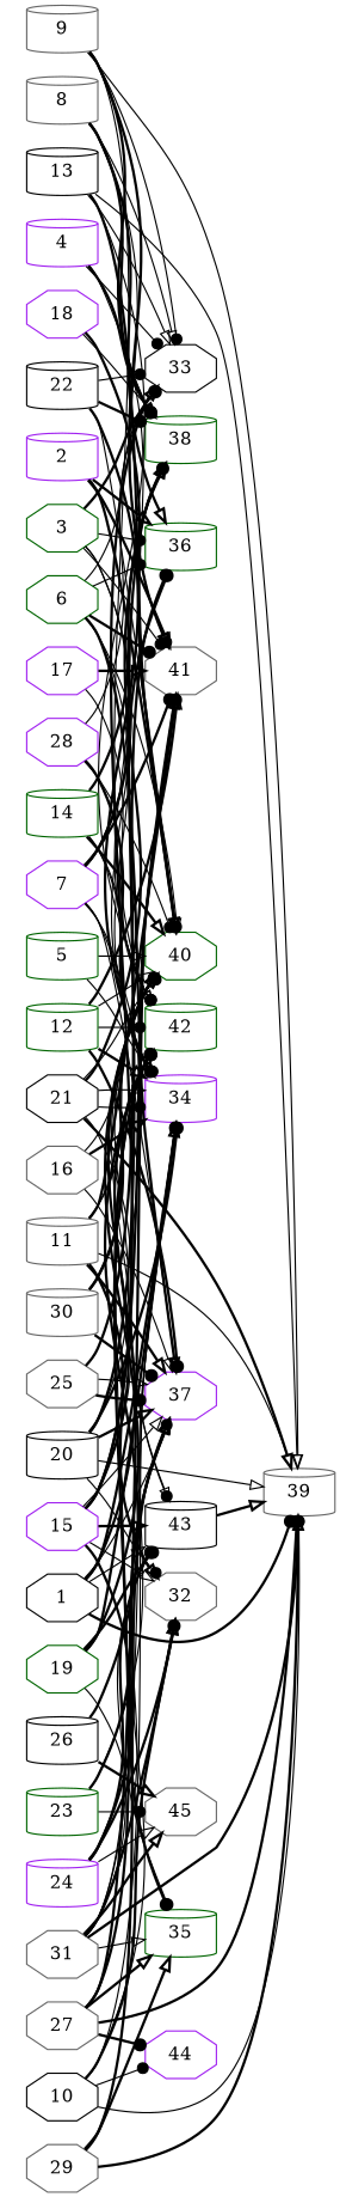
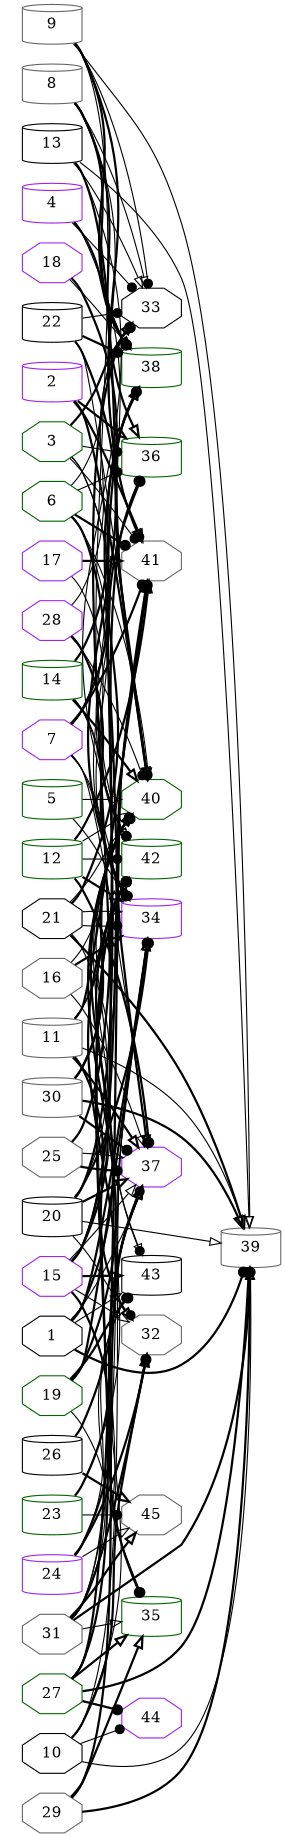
  digraph {
    rankdir=LR
    node [alpha=0.18 color=darkgreen shape=octagon]
    edge [arrowhead=onormal style=bold]
    1 [alpha=0.10 color=black expect_size=16124928]
    34 [alpha=0.07 color=purple expect_size=6562816 shape=cylinder]
    37 [alpha=0.02 color=purple expect_size=12310528]
    39 [alpha=0.06 color=gray40 expect_size=30705664 shape=cylinder]
    40 [alpha=0.14 expect_size=19468288]
    43 [alpha=0.00 color=black expect_size=30767104 shape=cylinder]
    2 [color=purple expect_size=5374976 shape=cylinder]
    36 [alpha=0.11 expect_size=11494400 shape=cylinder]
    41 [alpha=0.09 color=gray40 expect_size=7178240]
    3 [alpha=0.04 expect_size=31139840]
    33 [alpha=0.08 color=black expect_size=48686080]
    42 [alpha=0.08 expect_size=12852224 shape=cylinder]
    4 [color=purple expect_size=32027648 shape=cylinder]
    38 [alpha=0.05 expect_size=16628736 shape=cylinder]
    5 [alpha=0.16 expect_size=34760704 shape=cylinder]
    6 [alpha=0.10 expect_size=23857152]
    7 [alpha=0.08 color=purple expect_size=50824192]
    8 [alpha=0.09 color=gray40 expect_size=11499520 shape=cylinder]
    9 [alpha=0.06 color=gray40 expect_size=17354752 shape=cylinder]
    10 [alpha=0.01 color=black expect_size=29503488]
    32 [alpha=0.08 color=gray40 expect_size=20995072]
    44 [alpha=0.05 color=purple expect_size=49522688]
    11 [color=gray40 expect_size=24259584 shape=cylinder]
    12 [alpha=0.08 expect_size=46703616 shape=cylinder]
    13 [alpha=0.00 color=black expect_size=41029632 shape=cylinder]
    14 [alpha=0.13 expect_size=49455104 shape=cylinder]
    15 [alpha=0.13 color=purple expect_size=44367872]
    35 [alpha=0.03 expect_size=15782912 shape=cylinder]
    16 [alpha=0.15 color=gray40 expect_size=35511296]
    17 [alpha=0.17 color=purple expect_size=11724800]
    18 [alpha=0.13 color=purple expect_size=30914560]
    19 [expect_size=51664896]
    20 [alpha=0.13 color=black expect_size=19483648 shape=cylinder]
    21 [alpha=0.12 color=black expect_size=21153792]
    22 [alpha=0.12 color=black expect_size=16231424 shape=cylinder]
    23 [alpha=0.02 expect_size=35118080 shape=cylinder]
    45 [alpha=0.15 color=gray40 expect_size=18962432]
    24 [alpha=0.04 color=purple expect_size=35179520 shape=cylinder]
    25 [color=gray40 expect_size=18456576]
    26 [alpha=0.00 color=black expect_size=48600064 shape=cylinder]
-   27 [alpha=0.02 color=gray40 expect_size=37841920]
+   27 [alpha=0.02 expect_size=37841920]
    28 [alpha=0.06 color=purple expect_size=30642176]
    29 [alpha=0.15 color=gray40 expect_size=12982272]
    30 [alpha=0.15 color=gray40 expect_size=8650752 shape=cylinder]
    31 [alpha=0.02 color=gray40 expect_size=39151616]
    1 -> 34
    1 -> 37 [style=solid]
    1 -> 39 [arrowhead=dot]
    1 -> 40
    1 -> 43 [style=solid]
    2 -> 40
    2 -> 36
    2 -> 41
    3 -> 34 [arrowhead=dot style=solid]
    3 -> 36 [arrowhead=dot style=solid]
    3 -> 41 [arrowhead=dot style=solid]
    3 -> 33 [arrowhead=dot]
    3 -> 42 [arrowhead=dot style=solid]
    4 -> 40 [arrowhead=dot style=solid]
    4 -> 33 [arrowhead=dot style=solid]
    4 -> 38
    5 -> 34 [arrowhead=dot style=solid]
    5 -> 40 [style=solid]
    6 -> 34 [style=solid]
    6 -> 37
    6 -> 40 [style=solid]
    6 -> 36 [arrowhead=dot style=solid]
    6 -> 41 [arrowhead=dot]
    6 -> 33 [style=solid]
    7 -> 34 [arrowhead=dot style=solid]
    7 -> 37 [arrowhead=dot style=solid]
    7 -> 43 [arrowhead=dot style=solid]
    7 -> 36 [arrowhead=dot]
    7 -> 41 [arrowhead=dot]
    7 -> 38 [style=solid]
    8 -> 36
    8 -> 41 [arrowhead=dot style=solid]
    8 -> 33 [style=solid]
    8 -> 38 [arrowhead=dot]
    9 -> 39 [style=solid]
    9 -> 41
    9 -> 33 [arrowhead=dot style=solid]
    9 -> 42 [style=solid]
    9 -> 38 [arrowhead=dot]
    10 -> 34 [style=solid]
    10 -> 37 [arrowhead=dot style=solid]
    10 -> 39 [arrowhead=dot style=solid]
    10 -> 32
    10 -> 44 [arrowhead=dot style=solid]
    11 -> 37
    11 -> 39 [style=solid]
    11 -> 40 [arrowhead=dot style=solid]
    11 -> 41 [arrowhead=dot]
    11 -> 42 [arrowhead=dot style=solid]
    11 -> 32
    12 -> 34
    12 -> 37 [arrowhead=dot]
    12 -> 40 [style=solid]
    12 -> 41
    12 -> 42 [arrowhead=dot style=solid]
    13 -> 39 [style=solid]
    13 -> 40
    13 -> 33 [style=solid]
    13 -> 42 [style=solid]
    14 -> 34 [arrowhead=dot style=solid]
    14 -> 40
    14 -> 42 [arrowhead=dot style=solid]
    14 -> 38
    15 -> 37 [style=solid]
    15 -> 40 [arrowhead=dot style=solid]
    15 -> 43
    15 -> 41
    15 -> 33
    15 -> 42 [arrowhead=dot]
    15 -> 32 [style=solid]
    15 -> 35 [arrowhead=dot]
    16 -> 34
    16 -> 37 [style=solid]
    16 -> 40 [style=solid]
    17 -> 41
    17 -> 42 [arrowhead=dot style=solid]
    18 -> 40 [arrowhead=dot]
    18 -> 38 [style=solid]
    19 -> 34 [arrowhead=dot]
    19 -> 40 [arrowhead=dot]
    19 -> 43 [arrowhead=dot]
    19 -> 35 [arrowhead=dot style=solid]
    20 -> 34 [arrowhead=dot]
    20 -> 37
    20 -> 39 [style=solid]
    20 -> 40 [style=solid]
    20 -> 36 [arrowhead=dot]
    20 -> 32 [arrowhead=dot style=solid]
    21 -> 34 [arrowhead=dot style=solid]
    21 -> 34 [style=solid]
    21 -> 39
    21 -> 40 [arrowhead=dot style=solid]
    21 -> 43 [style=solid]
    21 -> 38 [arrowhead=dot]
    22 -> 34 [arrowhead=dot]
    22 -> 40 [arrowhead=dot style=solid]
    22 -> 33 [arrowhead=dot style=solid]
    22 -> 38 [arrowhead=dot]
    23 -> 34 [style=solid]
    23 -> 37
    23 -> 45 [arrowhead=dot style=solid]
    24 -> 37
-   24 -> 43 [arrowhead=dot]
+   24 -> 43 [arrowhead=dot style=solid]
    24 -> 32
    24 -> 45 [style=solid]
    25 -> 37 [arrowhead=dot]
    25 -> 37 [style=solid]
    25 -> 38
    26 -> 42 [arrowhead=dot]
    26 -> 45
    27 -> 39 [arrowhead=dot]
    27 -> 41 [arrowhead=dot]
    27 -> 42
    27 -> 44 [arrowhead=dot]
    27 -> 35
    28 -> 34
    28 -> 40 [arrowhead=dot style=solid]
    28 -> 33 [arrowhead=dot style=solid]
    28 -> 42 [arrowhead=dot style=solid]
    29 -> 37
    29 -> 39
    29 -> 35
    30 -> 37 [arrowhead=dot]
-   43 -> 39
+   30 -> 39
    30 -> 40 [arrowhead=dot]
    30 -> 42 [arrowhead=dot]
    31 -> 34 [arrowhead=dot style=solid]
    31 -> 37 [style=solid]
    31 -> 39 [arrowhead=dot]
    31 -> 43 [arrowhead=dot style=solid]
    31 -> 42 [style=solid]
    31 -> 32 [arrowhead=dot]
    31 -> 35 [style=solid]
    31 -> 45
  }
